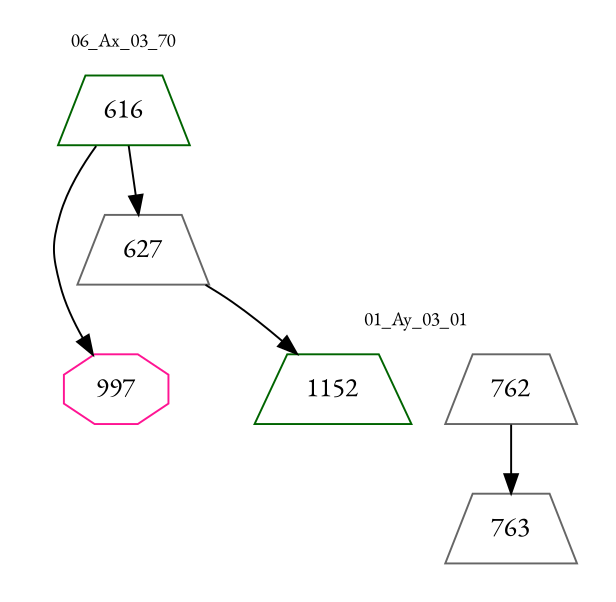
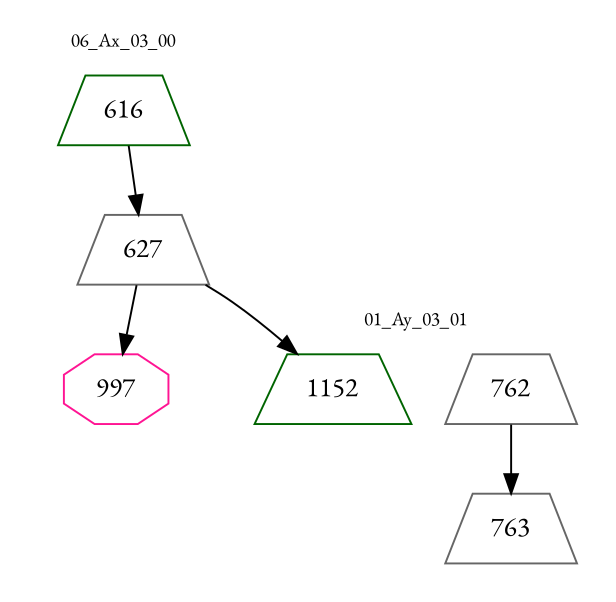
  digraph {
    fontname="EB Garamond"
    node [color=gray40 fontname="EB Garamond" shape=trapezium]
    edge [color=black fontname="EB Garamond"]
    n1 [label=762]
    n2 [label=763]
    n3 [color=darkgreen label=1152]
    n4 [color=darkgreen label=616]
    n5 [label=627]
    n6 [color=deeppink label=997 shape=octagon]
    subgraph cluster_1 {
      color=white
      fontsize=10
      label="01_Ay_03_01"
      n1
      n2
      n3
    }
    subgraph cluster_2 {
      color=white
      fontsize=10
-     label="06_Ax_03_70"
+     label="06_Ax_03_00"
      n4
      n5
      n6
    }
    n1 -> n2
    n4 -> n5
-   n4 -> n6
+   n5 -> n6
    n5 -> n3
  }
